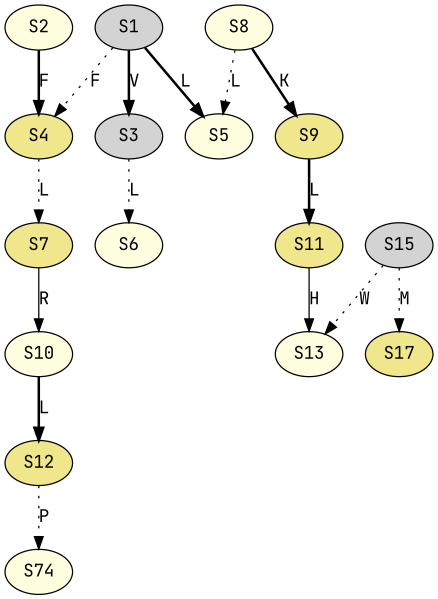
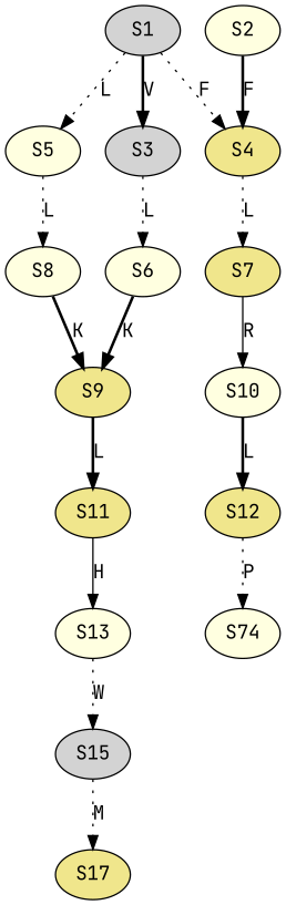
  strict digraph {
    fontname="JetBrains Mono"
    node [fillcolor=lightyellow fontname="JetBrains Mono" style=filled]
    edge [fontname="JetBrains Mono" style=bold]
    S1 [fillcolor=lightgrey]
    S3 [fillcolor=lightgrey]
    S4 [fillcolor=khaki]
    S5
    S2
    S6
    S7 [fillcolor=khaki]
    S8
    S9 [fillcolor=khaki]
    S10
    S11 [fillcolor=khaki]
    S12 [fillcolor=khaki]
    S13
    n14 [label=S74]
    S15 [fillcolor=lightgrey]
    S17 [fillcolor=khaki]
    S1 -> S3 [label=V]
    S1 -> S4 [label=F style=dotted]
-   S1 -> S5 [label=L]
+   S1 -> S5 [label=L style=dotted]
    S3 -> S6 [label=L style=dotted]
    S4 -> S7 [label=L style=dotted]
-   S8 -> S5 [label=L style=dotted]
+   S5 -> S8 [label=L style=dotted]
    S2 -> S4 [label=F]
+   S6 -> S9 [label=K]
    S7 -> S10 [label=R style=solid]
    S8 -> S9 [label=K]
    S9 -> S11 [label=L]
    S10 -> S12 [label=L]
    S11 -> S13 [label=H style=solid]
    S12 -> n14 [label=P style=dotted]
-   S15 -> S13 [label=W style=dotted]
+   S13 -> S15 [label=W style=dotted]
    S15 -> S17 [label=M style=dotted]
  }
